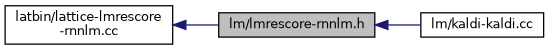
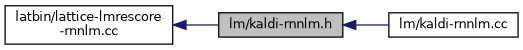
  digraph {
    rankdir=LR
    node [color=black fillcolor=white fontname=Helvetica fontsize=10 shape=record style=filled]
    edge [color=midnightblue dir=back fontname=Helvetica fontsize=10 labelfontname=Helvetica labelfontsize=10 style=solid]
-   n1 [fillcolor=grey75 fontcolor=black height=0.2 label="lm/lmrescore-rnnlm.h" width=0.4]
-   n2 [height=0.2 label="lm/kaldi-kaldi.cc" width=0.4]
+   n1 [fillcolor=grey75 fontcolor=black height=0.2 label="lm/kaldi-rnnlm.h" width=0.4]
+   n2 [height=0.2 label="lm/kaldi-rnnlm.cc" width=0.4]
    n3 [height=0.2 label="latbin/lattice-lmrescore\l-rnnlm.cc" width=0.4]
    n1 -> n2
    n3 -> n1
  }
